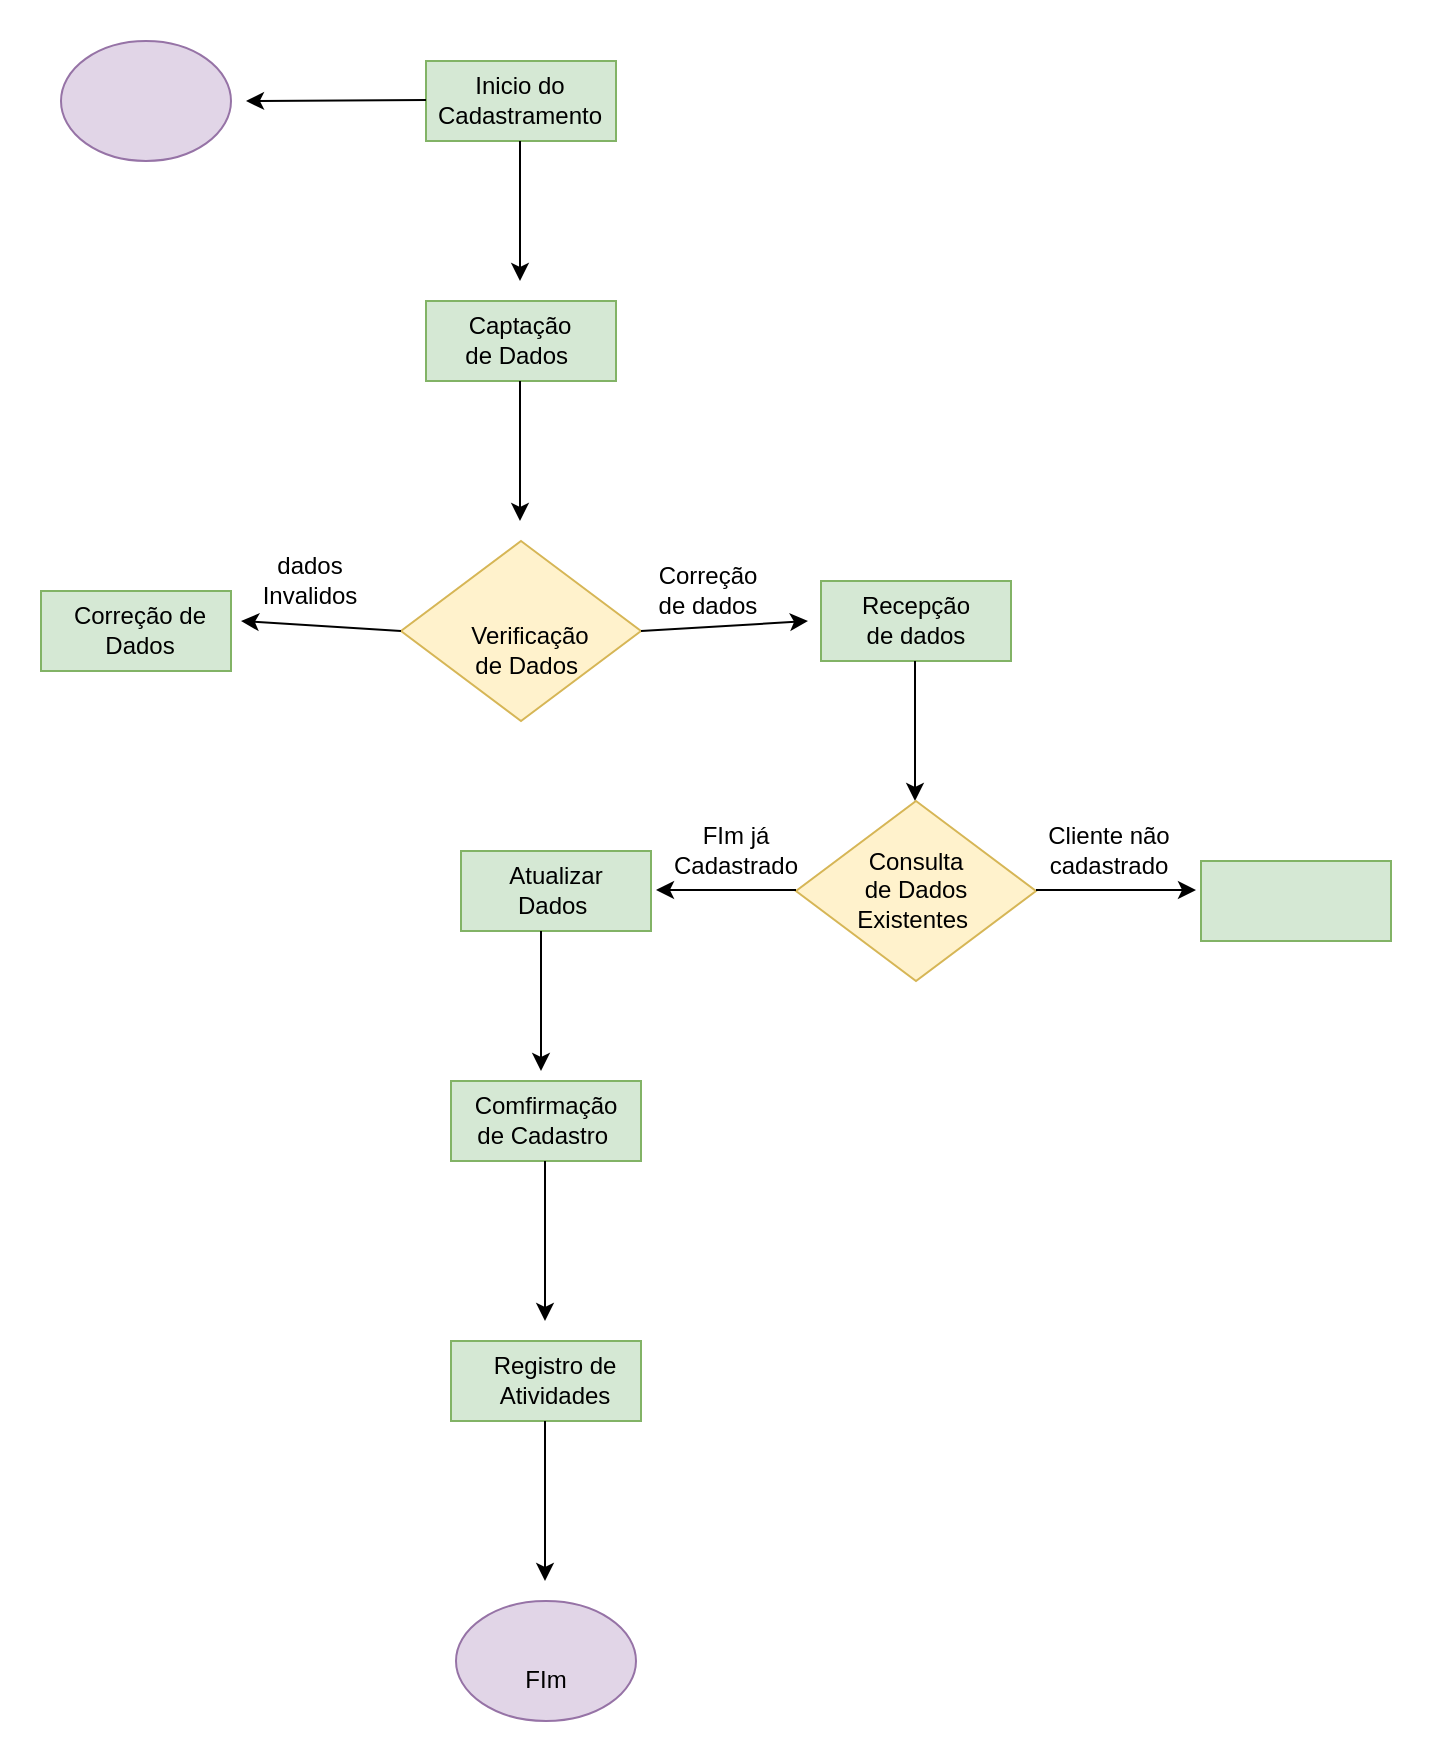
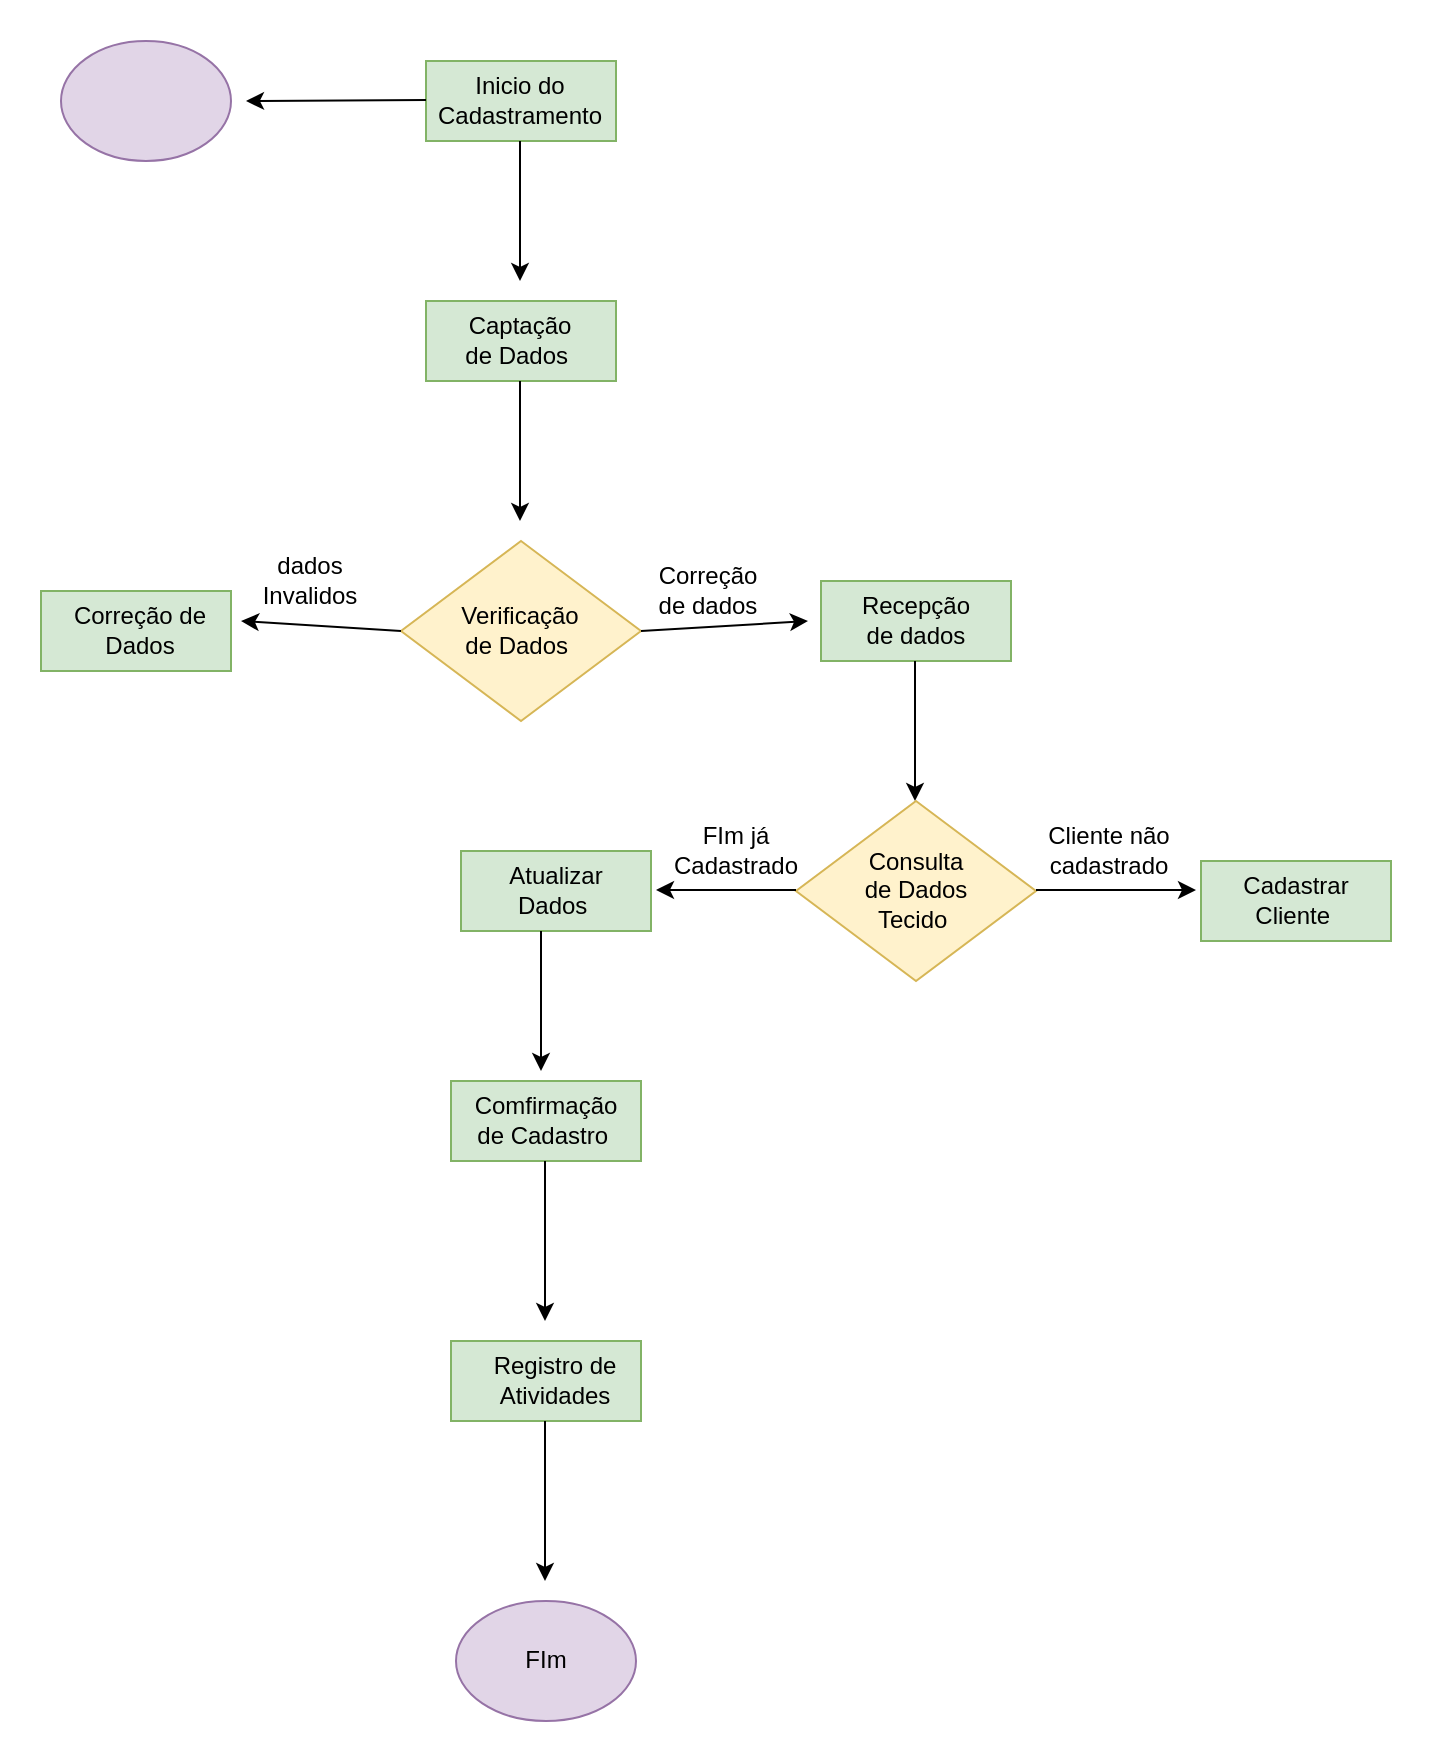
  <mxCell id="0" />
  <mxCell id="1" parent="0" />
  <mxCell id="2" value="" style="rounded=0;whiteSpace=wrap;html=1;fillColor=#d5e8d4;strokeColor=#82b366;" vertex="1" parent="1"><mxGeometry x="212.5" width="95" height="40" as="geometry" y="30" /></mxCell>
  <mxCell id="3" value="Inicio do Cadastramento" style="text;html=1;align=center;verticalAlign=middle;whiteSpace=wrap;rounded=0;" vertex="1" parent="1"><mxGeometry x="230" y="35" width="60" height="30" as="geometry" /></mxCell>
  <mxCell id="4" value="" style="rounded=0;whiteSpace=wrap;html=1;fillColor=#d5e8d4;strokeColor=#82b366;" vertex="1" parent="1"><mxGeometry x="212.5" y="150" width="95" height="40" as="geometry" /></mxCell>
  <mxCell id="5" value="Captação de Dados&amp;nbsp;" style="text;html=1;align=center;verticalAlign=middle;whiteSpace=wrap;rounded=0;" vertex="1" parent="1"><mxGeometry x="230" y="155" width="60" height="30" as="geometry" /></mxCell>
  <mxCell id="6" value="" style="endArrow=classic;html=1;rounded=0;" edge="1" parent="1"><mxGeometry width="50" height="50" relative="1" as="geometry"><mxPoint x="259.5" y="70" as="sourcePoint" /><mxPoint x="259.5" y="140" as="targetPoint" /></mxGeometry></mxCell>
  <mxCell id="7" value="" style="endArrow=classic;html=1;rounded=0;" edge="1" parent="1"><mxGeometry width="50" height="50" relative="1" as="geometry"><mxPoint x="259.5" y="190" as="sourcePoint" /><mxPoint x="259.5" y="260" as="targetPoint" /></mxGeometry></mxCell>
  <mxCell id="8" value="" style="rhombus;whiteSpace=wrap;html=1;fillColor=#fff2cc;strokeColor=#d6b656;" vertex="1" parent="1"><mxGeometry x="200" y="270" width="120" height="90" as="geometry" /></mxCell>
- <mxCell id="9" value="Verificação de Dados&amp;nbsp;" style="text;html=1;align=center;verticalAlign=middle;whiteSpace=wrap;rounded=0;" vertex="1" parent="1"><mxGeometry x="235" y="310" width="60" height="30" as="geometry" /></mxCell>
+ <mxCell id="9" value="Verificação de Dados&amp;nbsp;" style="text;html=1;align=center;verticalAlign=middle;whiteSpace=wrap;rounded=0;" vertex="1" parent="1"><mxGeometry x="230" y="300" width="60" height="30" as="geometry" /></mxCell>
  <mxCell id="10" value="" style="endArrow=classic;html=1;rounded=0;exitX=1;exitY=0.5;exitDx=0;exitDy=0;" edge="1" parent="1" source="8"><mxGeometry width="50" height="50" relative="1" as="geometry"><mxPoint x="333.5" y="310" as="sourcePoint" /><mxPoint x="403.5" y="310" as="targetPoint" /></mxGeometry></mxCell>
  <mxCell id="11" value="" style="endArrow=classic;html=1;rounded=0;exitX=0;exitY=0.5;exitDx=0;exitDy=0;" edge="1" parent="1" source="8"><mxGeometry width="50" height="50" relative="1" as="geometry"><mxPoint x="190" y="310.19" as="sourcePoint" /><mxPoint x="120" y="310" as="targetPoint" /></mxGeometry></mxCell>
  <mxCell id="12" value="Correção de dados" style="text;html=1;align=center;verticalAlign=middle;whiteSpace=wrap;rounded=0;" vertex="1" parent="1"><mxGeometry x="324" y="280" width="60" height="30" as="geometry" /></mxCell>
  <mxCell id="13" value="dados Invalidos" style="text;html=1;align=center;verticalAlign=middle;whiteSpace=wrap;rounded=0;" vertex="1" parent="1"><mxGeometry x="125" y="275" width="60" height="30" as="geometry" /></mxCell>
  <mxCell id="14" value="" style="rounded=0;whiteSpace=wrap;html=1;fillColor=#d5e8d4;strokeColor=#82b366;" vertex="1" parent="1"><mxGeometry x="410" y="290" width="95" height="40" as="geometry" /></mxCell>
  <mxCell id="15" value="" style="rounded=0;whiteSpace=wrap;html=1;fillColor=#d5e8d4;strokeColor=#82b366;" vertex="1" parent="1"><mxGeometry x="20" y="295" width="95" height="40" as="geometry" /></mxCell>
  <mxCell id="16" value="Recepção de dados" style="text;html=1;align=center;verticalAlign=middle;whiteSpace=wrap;rounded=0;" vertex="1" parent="1"><mxGeometry x="427.5" y="295" width="60" height="30" as="geometry" /></mxCell>
  <mxCell id="17" value="Correção de Dados" style="text;html=1;align=center;verticalAlign=middle;whiteSpace=wrap;rounded=0;" vertex="1" parent="1"><mxGeometry x="25" y="300" width="90" height="30" as="geometry" /></mxCell>
  <mxCell id="18" value="" style="endArrow=classic;html=1;rounded=0;" edge="1" parent="1"><mxGeometry width="50" height="50" relative="1" as="geometry"><mxPoint x="457" y="330" as="sourcePoint" /><mxPoint x="457" y="400" as="targetPoint" /></mxGeometry></mxCell>
  <mxCell id="19" value="Corte de Tecido" style="text;html=1;align=center;verticalAlign=middle;whiteSpace=wrap;rounded=0;" vertex="1" parent="1"><mxGeometry x="427.5" y="430" width="60" height="30" as="geometry" /></mxCell>
  <mxCell id="20" value="" style="rhombus;whiteSpace=wrap;html=1;fillColor=#fff2cc;strokeColor=#d6b656;" vertex="1" parent="1"><mxGeometry x="397.5" y="400" width="120" height="90" as="geometry" /></mxCell>
- <mxCell id="21" value="Consulta de Dados Existentes&amp;nbsp;" style="text;html=1;align=center;verticalAlign=middle;whiteSpace=wrap;rounded=0;" vertex="1" parent="1"><mxGeometry x="427.5" y="430" width="60" height="30" as="geometry" /></mxCell>
+ <mxCell id="21" value="Consulta de Dados Tecido&amp;nbsp;" style="text;html=1;align=center;verticalAlign=middle;whiteSpace=wrap;rounded=0;" vertex="1" parent="1"><mxGeometry x="427.5" y="430" width="60" height="30" as="geometry" /></mxCell>
  <mxCell id="22" value="" style="endArrow=classic;html=1;rounded=0;exitX=0.25;exitY=1;exitDx=0;exitDy=0;" edge="1" parent="1"><mxGeometry width="50" height="50" relative="1" as="geometry"><mxPoint x="397.5" y="444.5" as="sourcePoint" /><mxPoint x="397.5" y="444.5" as="targetPoint" /></mxGeometry></mxCell>
  <mxCell id="23" value="" style="endArrow=classic;html=1;rounded=0;" edge="1" parent="1"><mxGeometry width="50" height="50" relative="1" as="geometry"><mxPoint x="397.5" y="444.5" as="sourcePoint" /><mxPoint x="327.5" y="444.5" as="targetPoint" /></mxGeometry></mxCell>
  <mxCell id="24" value="FIm já Cadastrado" style="text;html=1;align=center;verticalAlign=middle;whiteSpace=wrap;rounded=0;" vertex="1" parent="1"><mxGeometry x="337.5" y="410" width="60" height="30" as="geometry" /></mxCell>
  <mxCell id="25" value="" style="rounded=0;whiteSpace=wrap;html=1;fillColor=#d5e8d4;strokeColor=#82b366;" vertex="1" parent="1"><mxGeometry x="230" y="425" width="95" height="40" as="geometry" /></mxCell>
  <mxCell id="26" value="Atualizar Dados&amp;nbsp;" style="text;html=1;align=center;verticalAlign=middle;whiteSpace=wrap;rounded=0;" vertex="1" parent="1"><mxGeometry x="247.5" y="430" width="60" height="30" as="geometry" /></mxCell>
  <mxCell id="27" value="" style="endArrow=classic;html=1;rounded=0;" edge="1" parent="1"><mxGeometry width="50" height="50" relative="1" as="geometry"><mxPoint x="517.5" y="444.5" as="sourcePoint" /><mxPoint x="597.5" y="444.5" as="targetPoint" /></mxGeometry></mxCell>
  <mxCell id="28" value="Cliente não cadastrado" style="text;html=1;align=center;verticalAlign=middle;whiteSpace=wrap;rounded=0;" vertex="1" parent="1"><mxGeometry x="507.5" y="410" width="92.5" height="30" as="geometry" /></mxCell>
  <mxCell id="29" value="" style="rounded=0;whiteSpace=wrap;html=1;fillColor=#d5e8d4;strokeColor=#82b366;" vertex="1" parent="1"><mxGeometry x="600" y="430" width="95" height="40" as="geometry" /></mxCell>
+ <mxCell id="30" value="Cadastrar Cliente&amp;nbsp;" style="text;html=1;align=center;verticalAlign=middle;whiteSpace=wrap;rounded=0;" vertex="1" parent="1"><mxGeometry x="617.5" y="435" width="60" height="30" as="geometry" /></mxCell>
  <mxCell id="31" value="" style="endArrow=classic;html=1;rounded=0;" edge="1" parent="1"><mxGeometry width="50" height="50" relative="1" as="geometry"><mxPoint x="270" y="465" as="sourcePoint" /><mxPoint x="270" y="535" as="targetPoint" /></mxGeometry></mxCell>
  <mxCell id="32" value="" style="rounded=0;whiteSpace=wrap;html=1;fillColor=#d5e8d4;strokeColor=#82b366;" vertex="1" parent="1"><mxGeometry x="225" y="540" width="95" height="40" as="geometry" /></mxCell>
  <mxCell id="33" value="Comfirmação de Cadastro&amp;nbsp;" style="text;html=1;align=center;verticalAlign=middle;whiteSpace=wrap;rounded=0;" vertex="1" parent="1"><mxGeometry x="242.5" y="545" width="60" height="30" as="geometry" /></mxCell>
  <mxCell id="34" value="" style="endArrow=classic;html=1;rounded=0;" edge="1" parent="1"><mxGeometry width="50" height="50" relative="1" as="geometry"><mxPoint x="272" y="580" as="sourcePoint" /><mxPoint x="272" y="660" as="targetPoint" /></mxGeometry></mxCell>
  <mxCell id="35" value="" style="rounded=0;whiteSpace=wrap;html=1;fillColor=#d5e8d4;strokeColor=#82b366;" vertex="1" parent="1"><mxGeometry x="225" y="670" width="95" height="40" as="geometry" /></mxCell>
  <mxCell id="36" value="Registro de Atividades" style="text;html=1;align=center;verticalAlign=middle;whiteSpace=wrap;rounded=0;" vertex="1" parent="1"><mxGeometry x="236.25" y="675" width="82.5" height="30" as="geometry" /></mxCell>
  <mxCell id="37" value="" style="endArrow=classic;html=1;rounded=0;" edge="1" parent="1"><mxGeometry width="50" height="50" relative="1" as="geometry"><mxPoint x="272" y="710" as="sourcePoint" /><mxPoint x="272" y="790" as="targetPoint" /></mxGeometry></mxCell>
  <mxCell id="38" value="" style="endArrow=classic;html=1;rounded=0;" edge="1" parent="1"><mxGeometry width="50" height="50" relative="1" as="geometry"><mxPoint x="212.5" y="49.5" as="sourcePoint" /><mxPoint x="122.5" y="50" as="targetPoint" /></mxGeometry></mxCell>
  <mxCell id="39" value="" style="ellipse;whiteSpace=wrap;html=1;fillColor=#e1d5e7;strokeColor=#9673a6;" vertex="1" parent="1"><mxGeometry x="30" y="20" width="85" height="60" as="geometry" /></mxCell>
  <mxCell id="40" value="" style="ellipse;whiteSpace=wrap;html=1;fillColor=#e1d5e7;strokeColor=#9673a6;" vertex="1" parent="1"><mxGeometry x="227.5" y="800" width="90" height="60" as="geometry" /></mxCell>
- <mxCell id="41" value="FIm" style="text;html=1;align=center;verticalAlign=middle;whiteSpace=wrap;rounded=0;" vertex="1" parent="1"><mxGeometry x="242.5" y="825" width="60" height="30" as="geometry" /></mxCell>
+ <mxCell id="41" value="FIm" style="text;html=1;align=center;verticalAlign=middle;whiteSpace=wrap;rounded=0;" vertex="1" parent="1"><mxGeometry x="242.5" y="815" width="60" height="30" as="geometry" /></mxCell>
